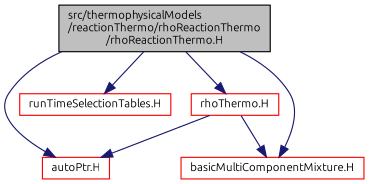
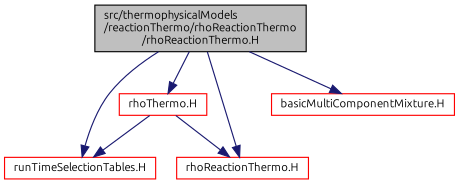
  digraph {
    fontname=Ubuntu
    node [color=red fontname=Ubuntu fontsize=10 shape=record]
    edge [color=midnightblue fontname=Ubuntu fontsize=10 labelfontname=FreeSans labelfontsize=10 style=solid]
    n1 [color=black fillcolor=grey75 fontcolor=black height=0.2 label="src/thermophysicalModels\l/reactionThermo/rhoReactionThermo\l/rhoReactionThermo.H" style=filled width=0.4]
    n2 [height=0.2 label="rhoThermo.H" width=0.4]
    n3 [height=0.2 label="runTimeSelectionTables.H" width=0.4]
-   n4 [height=0.2 label="autoPtr.H" width=0.4]
+   n4 [height=0.2 label="rhoReactionThermo.H" width=0.4]
    n5 [height=0.2 label="basicMultiComponentMixture.H" width=0.4]
    n1 -> n2
    n1 -> n3
    n1 -> n4
    n1 -> n5
-   n2 -> n5
+   n2 -> n3
    n2 -> n4
  }
